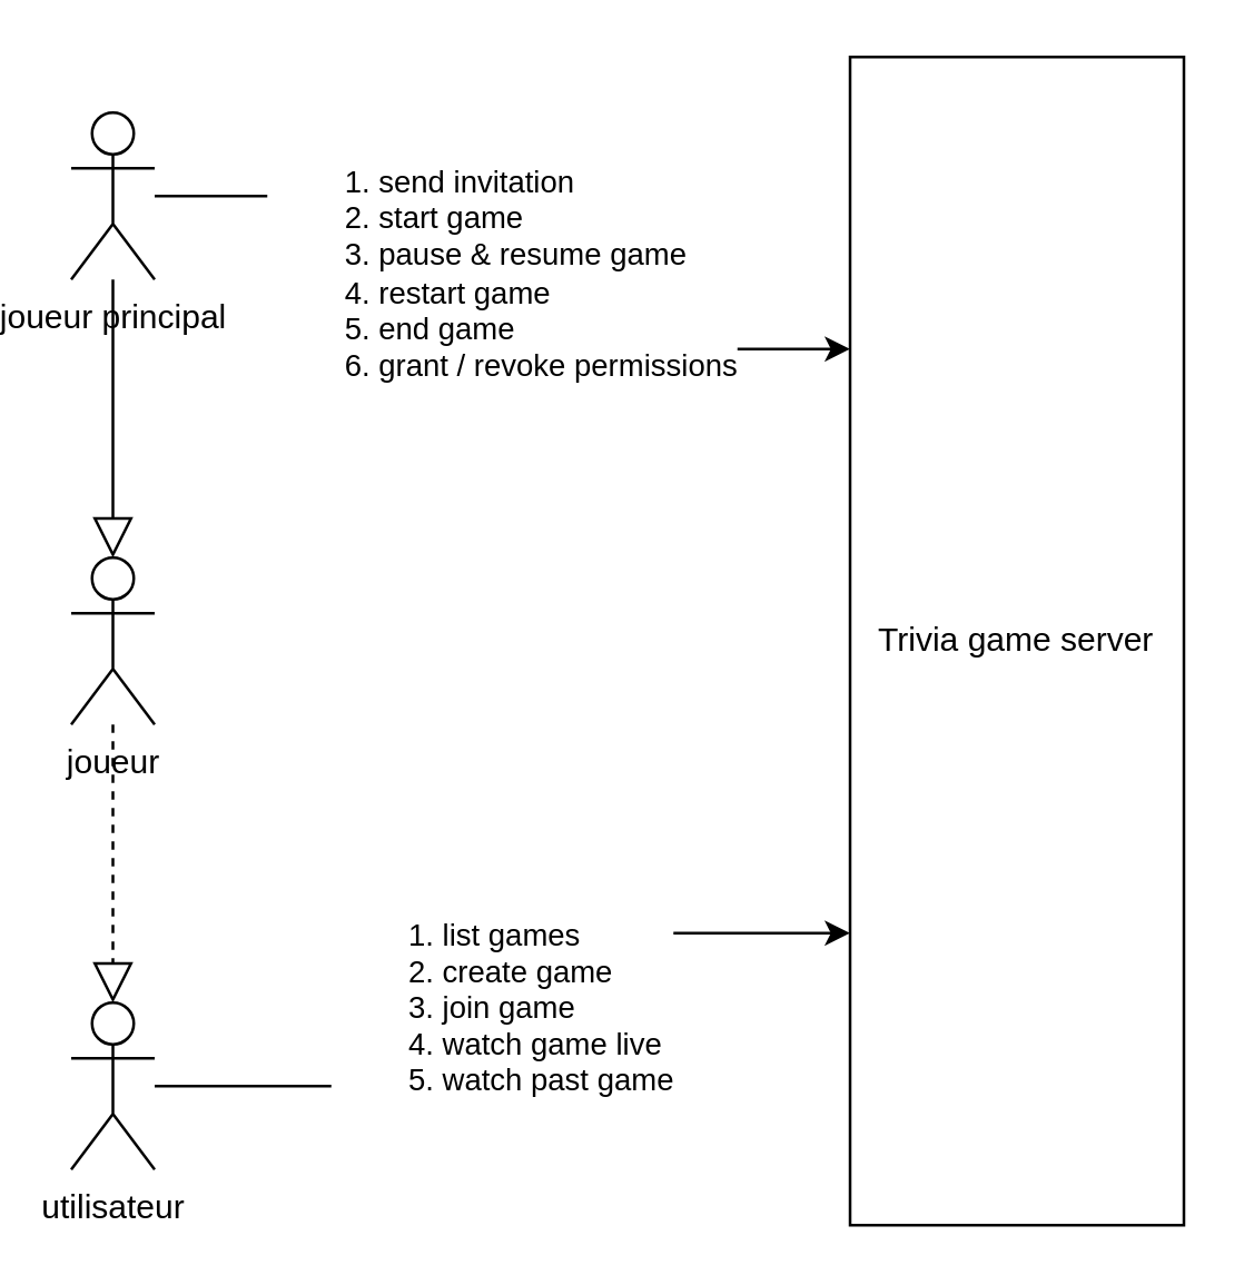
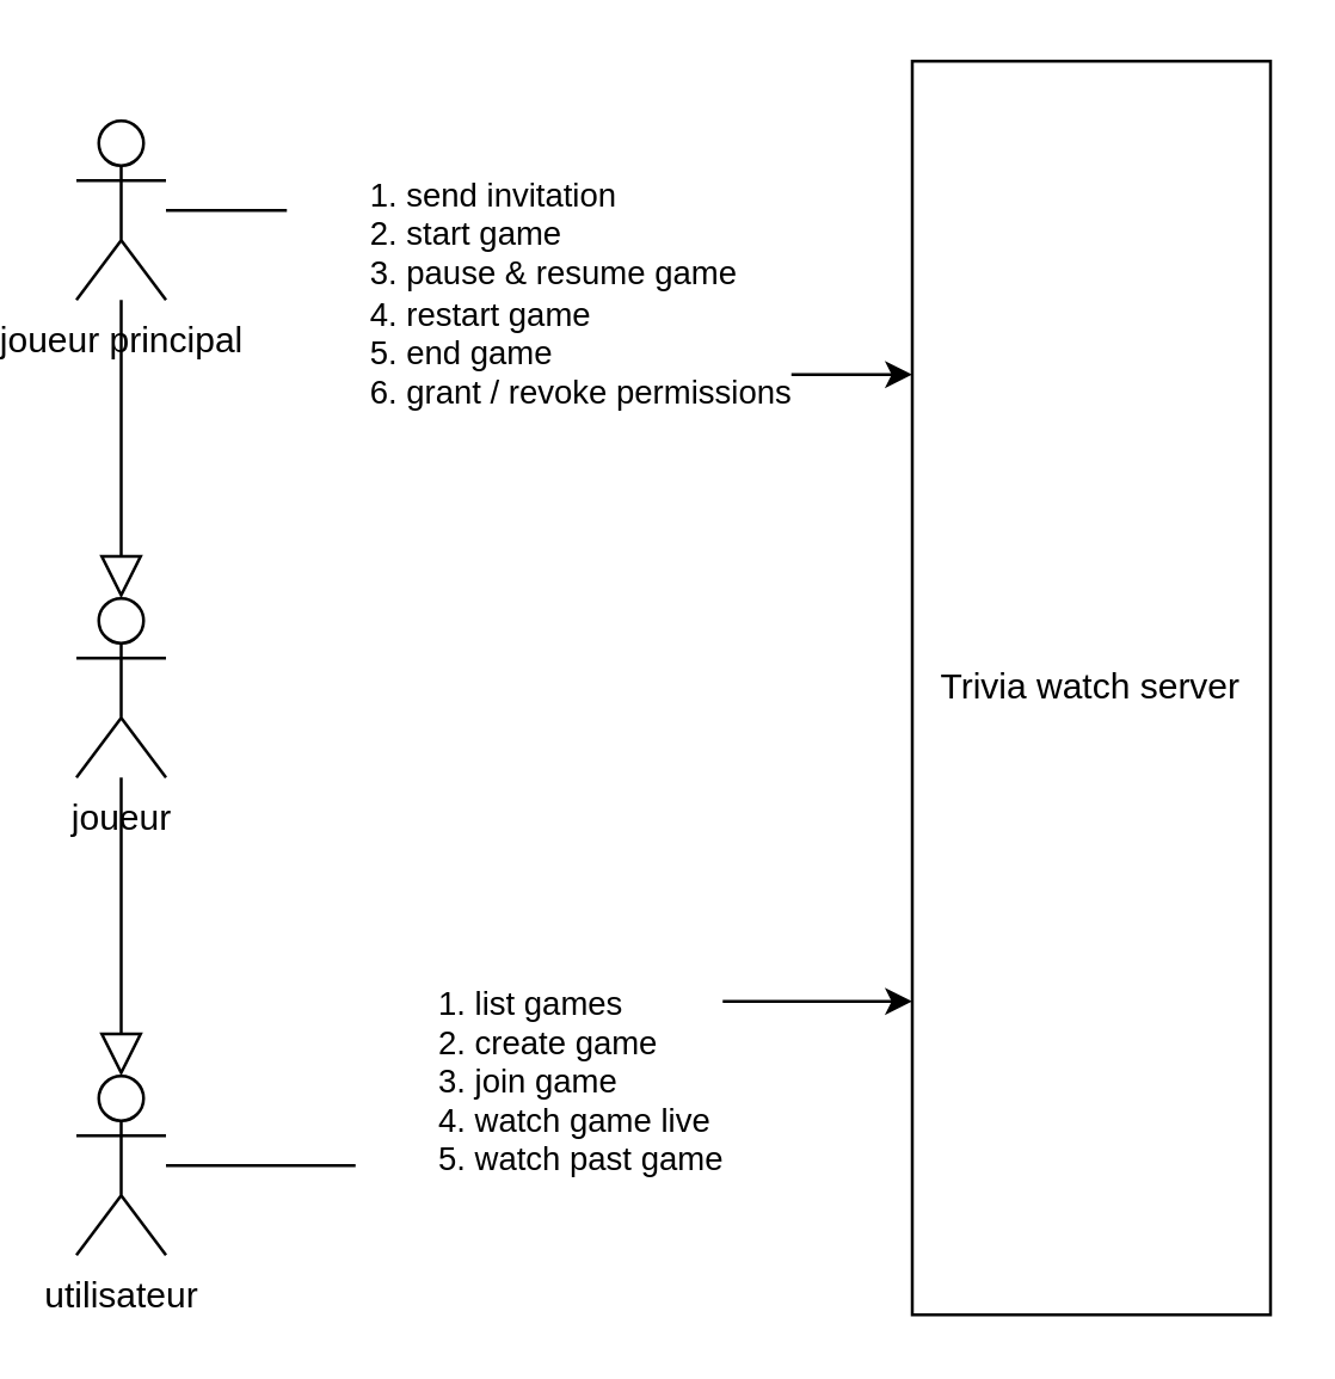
  <mxCell id="0" />
  <mxCell id="1" parent="0" />
- <mxCell id="2" value="Trivia game server" style="rounded=0;whiteSpace=wrap;html=1;" parent="1" vertex="1"><mxGeometry x="300" y="20" width="120" height="420" as="geometry" /></mxCell>
+ <mxCell id="2" value="Trivia watch server" style="rounded=0;whiteSpace=wrap;html=1;" parent="1" vertex="1"><mxGeometry x="300" y="20" width="120" height="420" as="geometry" /></mxCell>
  <mxCell id="3" value="&lt;ol&gt;&lt;li style=&quot;text-align: left;&quot;&gt;send invitation&lt;br&gt;&lt;/li&gt;&lt;li style=&quot;text-align: left;&quot;&gt;start game&lt;/li&gt;&lt;li style=&quot;text-align: left;&quot;&gt;pause &amp;amp; resume game&lt;/li&gt;&lt;li style=&quot;text-align: left;&quot;&gt;restart game&lt;/li&gt;&lt;li style=&quot;text-align: left;&quot;&gt;end game&lt;/li&gt;&lt;li style=&quot;text-align: left;&quot;&gt;grant / revoke permissions&lt;/li&gt;&lt;/ol&gt;" style="edgeStyle=orthogonalEdgeStyle;rounded=0;orthogonalLoop=1;jettySize=auto;html=1;entryX=0;entryY=0.25;entryDx=0;entryDy=0;" parent="1" source="5" target="2" edge="1"><mxGeometry relative="1" as="geometry"><mxPoint as="offset" /></mxGeometry></mxCell>
  <mxCell id="4" style="edgeStyle=orthogonalEdgeStyle;rounded=0;orthogonalLoop=1;jettySize=auto;html=1;entryX=0.5;entryY=0;entryDx=0;entryDy=0;entryPerimeter=0;endArrow=block;endFill=0;startSize=12;endSize=12;" parent="1" source="5" target="6" edge="1"><mxGeometry relative="1" as="geometry" /></mxCell>
  <mxCell id="5" value="joueur principal" style="shape=umlActor;verticalLabelPosition=bottom;verticalAlign=top;html=1;outlineConnect=0;" parent="1" vertex="1"><mxGeometry x="20" y="40" width="30" height="60" as="geometry" /></mxCell>
  <mxCell id="6" value="joueur" style="shape=umlActor;verticalLabelPosition=bottom;verticalAlign=top;html=1;outlineConnect=0;" parent="1" vertex="1"><mxGeometry x="20" y="200" width="30" height="60" as="geometry" /></mxCell>
  <mxCell id="7" value="utilisateur" style="shape=umlActor;verticalLabelPosition=bottom;verticalAlign=top;html=1;outlineConnect=0;" parent="1" vertex="1"><mxGeometry x="20" y="360" width="30" height="60" as="geometry" /></mxCell>
- <mxCell id="8" style="edgeStyle=orthogonalEdgeStyle;rounded=0;orthogonalLoop=1;jettySize=auto;html=1;entryX=0.5;entryY=0;entryDx=0;entryDy=0;entryPerimeter=0;endArrow=block;endFill=0;startSize=12;endSize=12;dashed=1;" parent="1" source="6" target="7" edge="1"><mxGeometry relative="1" as="geometry"><mxPoint x="45" y="110" as="sourcePoint" /><mxPoint x="45" y="220" as="targetPoint" /></mxGeometry></mxCell>
+ <mxCell id="8" style="edgeStyle=orthogonalEdgeStyle;rounded=0;orthogonalLoop=1;jettySize=auto;html=1;entryX=0.5;entryY=0;entryDx=0;entryDy=0;entryPerimeter=0;endArrow=block;endFill=0;startSize=12;endSize=12;" parent="1" source="6" target="7" edge="1"><mxGeometry relative="1" as="geometry"><mxPoint x="45" y="110" as="sourcePoint" /><mxPoint x="45" y="220" as="targetPoint" /></mxGeometry></mxCell>
  <mxCell id="9" value="&lt;ol&gt;&lt;li style=&quot;text-align: left;&quot;&gt;list games&lt;/li&gt;&lt;li style=&quot;border-color: var(--border-color); text-align: left;&quot;&gt;create game&lt;/li&gt;&lt;li style=&quot;text-align: left;&quot;&gt;join game&lt;/li&gt;&lt;li style=&quot;text-align: left;&quot;&gt;watch game live&lt;/li&gt;&lt;li style=&quot;text-align: left;&quot;&gt;watch past game&lt;/li&gt;&lt;/ol&gt;" style="edgeStyle=orthogonalEdgeStyle;rounded=0;orthogonalLoop=1;jettySize=auto;html=1;entryX=0;entryY=0.75;entryDx=0;entryDy=0;" parent="1" source="7" target="2" edge="1"><mxGeometry relative="1" as="geometry"><mxPoint x="60" y="250" as="sourcePoint" /><mxPoint x="310" y="240" as="targetPoint" /></mxGeometry></mxCell>
